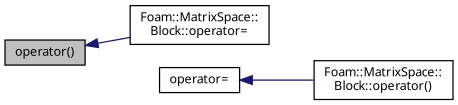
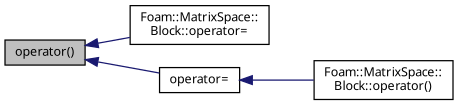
  digraph {
    fontname="Noto Sans"
    rankdir=LR
    node [color=black fontname="Noto Sans" fontsize=10 shape=record]
    edge [color=midnightblue dir=back fontname="Noto Sans" fontsize=10 labelfontname=Helvetica labelfontsize=10 style=solid]
    n1 [fillcolor=grey75 fontcolor=black height=0.2 label="operator()" style=filled width=0.4]
    n2 [height=0.2 label="Foam::MatrixSpace::\lBlock::operator=" width=0.4]
    n3 [height=0.2 label="operator=" width=0.4]
    n4 [height=0.2 label="Foam::MatrixSpace::\lBlock::operator()" width=0.4]
    n1 -> n2
+   n1 -> n3
    n3 -> n4
  }
